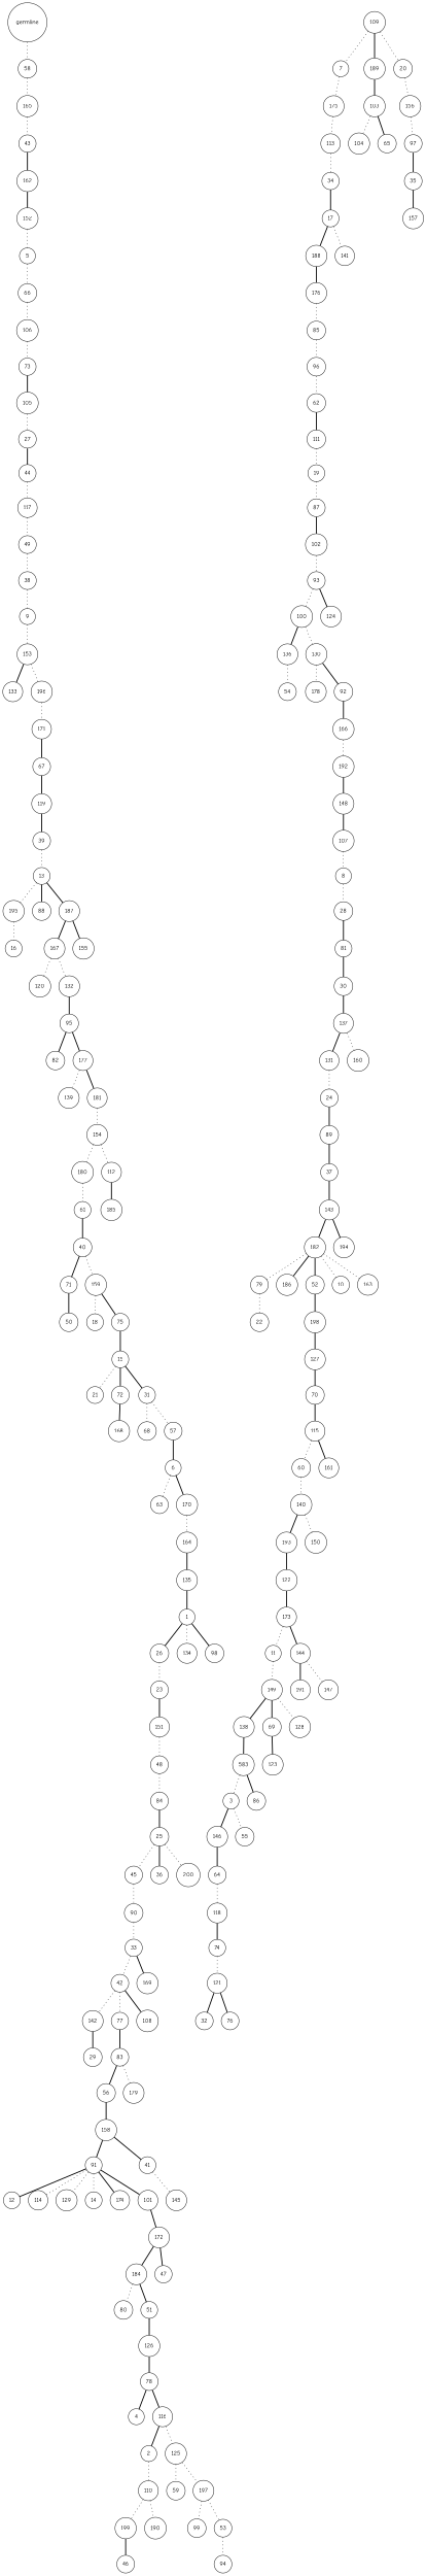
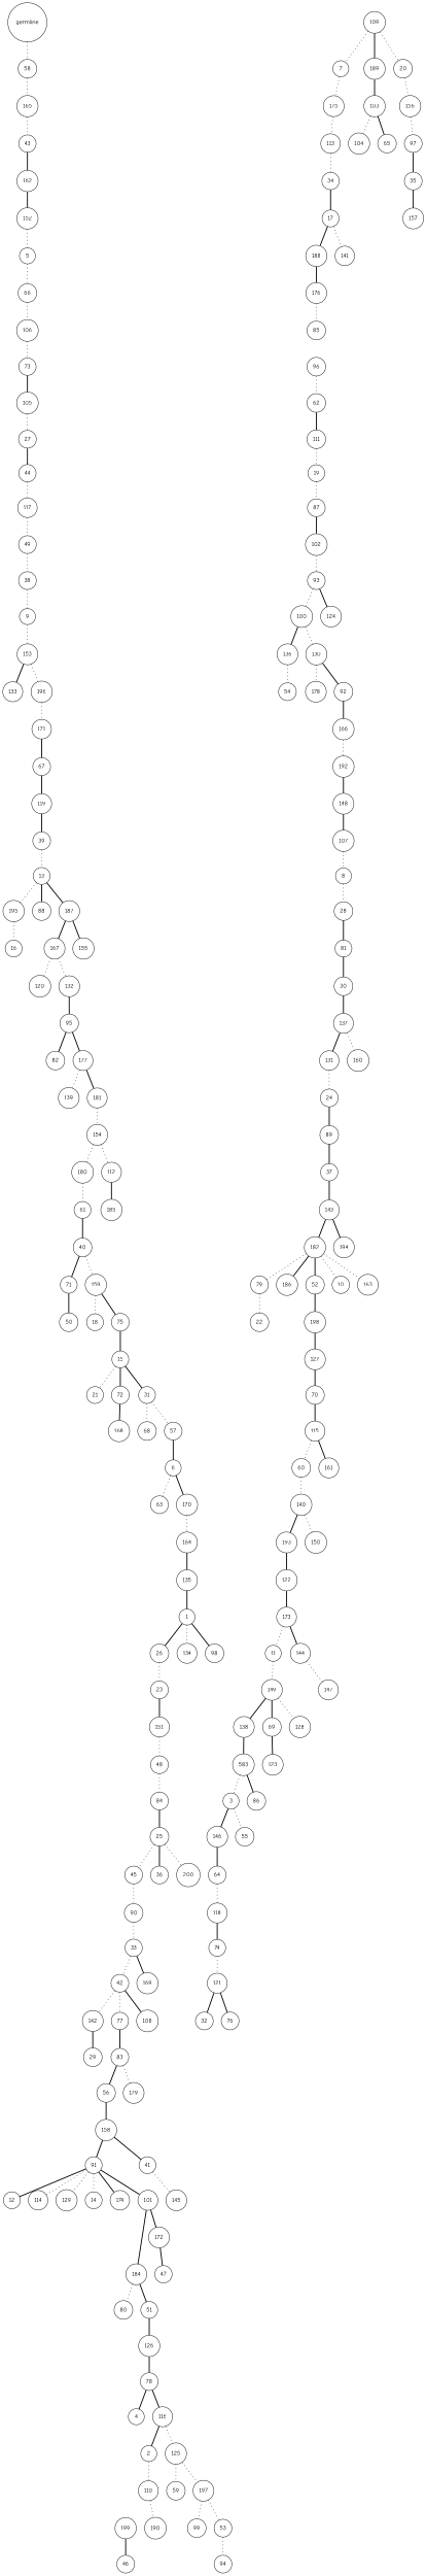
  graph {
    fontname="Comic Neue"
    rankdir=UD
    splines=line
    node [fontname="Comic Neue" shape=circle]
    edge [fontname="Comic Neue" style=bold]
    n1 [label=germline]
    n2 [label=58]
    n3 [label=165]
    n4 [label=43]
    n5 [label=162]
    n6 [label=152]
    n7 [label=5]
    n8 [label=66]
    n9 [label=106]
    n10 [label=73]
    n11 [label=105]
    n12 [label=27]
    n13 [label=44]
    n14 [label=117]
    n15 [label=49]
    n16 [label=38]
    n17 [label=9]
    n18 [label=153]
    n19 [label=133]
    n20 [label=196]
    n21 [label=171]
    n22 [label=67]
    n23 [label=119]
    n24 [label=39]
    n25 [label=13]
    n26 [label=195]
    n27 [label=88]
    n28 [label=187]
    n29 [label=16]
    n30 [label=167]
    n31 [label=155]
    n32 [label=120]
    n33 [label=132]
    n34 [label=95]
    n35 [label=82]
    n36 [label=177]
    n37 [label=139]
    n38 [label=181]
    n39 [label=154]
    n40 [label=180]
    n41 [label=112]
    n42 [label=61]
    n43 [label=185]
    n44 [label=40]
    n45 [label=71]
    n46 [label=159]
    n47 [label=50]
    n48 [label=18]
    n49 [label=75]
    n50 [label=15]
    n51 [label=21]
    n52 [label=72]
    n53 [label=31]
    n54 [label=168]
    n55 [label=68]
    n56 [label=57]
    n57 [label=6]
    n58 [label=63]
    n59 [label=170]
    n60 [label=164]
    n61 [label=135]
    n62 [label=1]
    n63 [label=26]
    n64 [label=134]
    n65 [label=98]
    n66 [label=23]
    n67 [label=151]
    n68 [label=48]
    n69 [label=84]
    n70 [label=25]
    n71 [label=45]
    n72 [label=36]
    n73 [label=200]
    n74 [label=90]
    n75 [label=33]
    n76 [label=42]
    n77 [label=169]
    n78 [label=142]
    n79 [label=77]
    n80 [label=108]
    n81 [label=29]
    n82 [label=83]
    n83 [label=56]
    n84 [label=179]
    n85 [label=158]
    n86 [label=91]
    n87 [label=41]
    n88 [label=12]
    n89 [label=114]
    n90 [label=129]
    n91 [label=14]
    n92 [label=174]
    n93 [label=101]
    n94 [label=145]
    n95 [label=172]
    n96 [label=184]
    n97 [label=47]
    n98 [label=80]
    n99 [label=51]
    n100 [label=126]
    n101 [label=78]
    n102 [label=4]
    n103 [label=116]
    n104 [label=2]
    n105 [label=125]
    n106 [label=110]
    n107 [label=59]
    n108 [label=197]
    n109 [label=199]
    n110 [label=190]
    n111 [label=46]
    n112 [label=109]
    n113 [label=7]
    n114 [label=189]
    n115 [label=20]
    n116 [label=175]
    n117 [label=103]
    n118 [label=156]
    n119 [label=113]
    n120 [label=34]
    n121 [label=17]
    n122 [label=188]
    n123 [label=141]
    n124 [label=176]
    n125 [label=85]
    n126 [label=96]
    n127 [label=62]
    n128 [label=111]
    n129 [label=19]
    n130 [label=87]
    n131 [label=102]
    n132 [label=93]
    n133 [label=100]
    n134 [label=124]
    n135 [label=136]
    n136 [label=130]
    n137 [label=54]
    n138 [label=178]
    n139 [label=92]
    n140 [label=166]
    n141 [label=192]
    n142 [label=148]
    n143 [label=107]
    n144 [label=8]
    n145 [label=28]
    n146 [label=81]
    n147 [label=30]
    n148 [label=137]
    n149 [label=131]
    n150 [label=160]
    n151 [label=24]
    n152 [label=89]
    n153 [label=37]
    n154 [label=143]
    n155 [label=182]
    n156 [label=194]
    n157 [label=79]
    n158 [label=186]
    n159 [label=52]
    n160 [label=10]
    n161 [label=163]
    n162 [label=22]
    n163 [label=198]
    n164 [label=127]
    n165 [label=70]
    n166 [label=115]
    n167 [label=60]
    n168 [label=161]
    n169 [label=140]
    n170 [label=193]
    n171 [label=150]
    n172 [label=122]
    n173 [label=173]
    n174 [label=11]
    n175 [label=144]
    n176 [label=149]
-   n177 [label=191]
    n178 [label=147]
    n179 [label=138]
    n180 [label=69]
    n181 [label=128]
    n182 [label=583]
    n183 [label=123]
    n184 [label=3]
    n185 [label=86]
    n186 [label=146]
    n187 [label=55]
    n188 [label=64]
    n189 [label=118]
    n190 [label=74]
    n191 [label=121]
    n192 [label=32]
    n193 [label=76]
    n194 [label=104]
    n195 [label=65]
    n196 [label=97]
    n197 [label=35]
    n198 [label=157]
    n199 [label=99]
    n200 [label=53]
    n201 [label=94]
    n1 -- n2 [style=dotted]
    n2 -- n3 [style=dotted]
    n3 -- n4 [style=dotted]
    n4 -- n5
    n5 -- n6
    n6 -- n7 [style=dotted]
    n7 -- n8 [style=dotted]
    n8 -- n9 [style=dotted]
    n9 -- n10 [style=dotted]
    n10 -- n11
    n11 -- n12 [style=dotted]
    n12 -- n13
    n13 -- n14 [style=dotted]
    n14 -- n15 [style=dotted]
    n15 -- n16 [style=dotted]
    n16 -- n17 [style=dotted]
    n17 -- n18 [style=dotted]
    n18 -- n19
    n18 -- n20 [style=dotted]
    n20 -- n21 [style=dotted]
    n21 -- n22
    n22 -- n23
    n23 -- n24
    n24 -- n25 [style=dotted]
    n25 -- n26 [style=dotted]
    n25 -- n27
    n25 -- n28
    n26 -- n29 [style=dotted]
    n28 -- n30
    n28 -- n31
    n30 -- n32 [style=dotted]
    n30 -- n33 [style=dotted]
    n33 -- n34
    n34 -- n35
    n34 -- n36
    n36 -- n37 [style=dotted]
    n36 -- n38
    n38 -- n39 [style=dotted]
    n39 -- n40 [style=dotted]
    n39 -- n41 [style=dotted]
    n40 -- n42 [style=dotted]
    n41 -- n43
    n42 -- n44
    n44 -- n45
    n44 -- n46 [style=dotted]
    n45 -- n47
    n46 -- n48 [style=dotted]
    n46 -- n49
    n49 -- n50
    n50 -- n51 [style=dotted]
    n50 -- n52
    n50 -- n53
    n52 -- n54
    n53 -- n55 [style=dotted]
    n53 -- n56 [style=dotted]
    n56 -- n57
    n57 -- n58 [style=dotted]
    n57 -- n59
    n59 -- n60 [style=dotted]
    n60 -- n61
    n61 -- n62
    n62 -- n63
    n62 -- n64 [style=dotted]
    n62 -- n65
    n63 -- n66 [style=dotted]
    n66 -- n67
    n67 -- n68 [style=dotted]
    n68 -- n69 [style=dotted]
    n69 -- n70
    n70 -- n71 [style=dotted]
    n70 -- n72
    n70 -- n73 [style=dotted]
    n71 -- n74 [style=dotted]
    n74 -- n75 [style=dotted]
    n75 -- n76 [style=dotted]
    n75 -- n77
    n76 -- n78 [style=dotted]
    n76 -- n79 [style=dotted]
    n76 -- n80
    n78 -- n81
    n79 -- n82
    n82 -- n83
    n82 -- n84 [style=dotted]
    n83 -- n85
    n85 -- n86
    n85 -- n87
    n86 -- n88
    n86 -- n89 [style=dotted]
    n86 -- n90 [style=dotted]
    n86 -- n91 [style=dotted]
    n86 -- n92
    n86 -- n93
    n87 -- n94 [style=dotted]
    n93 -- n95
-   n95 -- n96
+   n93 -- n96
    n95 -- n97
    n96 -- n98 [style=dotted]
    n96 -- n99
    n99 -- n100
    n100 -- n101
    n101 -- n102
    n101 -- n103
    n103 -- n104
    n103 -- n105 [style=dotted]
    n104 -- n106 [style=dotted]
    n105 -- n107 [style=dotted]
    n105 -- n108 [style=dotted]
-   n106 -- n109 [style=dotted]
    n106 -- n110 [style=dotted]
    n108 -- n199 [style=dotted]
    n108 -- n200 [style=dotted]
    n109 -- n111
    n112 -- n113 [style=dotted]
    n112 -- n114
    n112 -- n115 [style=dotted]
    n113 -- n116 [style=dotted]
    n114 -- n117
    n115 -- n118 [style=dotted]
    n116 -- n119 [style=dotted]
    n117 -- n194 [style=dotted]
    n117 -- n195
    n118 -- n196 [style=dotted]
    n119 -- n120 [style=dotted]
    n120 -- n121
    n121 -- n122
    n121 -- n123 [style=dotted]
    n122 -- n124
    n124 -- n125 [style=dotted]
-   n125 -- n126 [style=dotted]
    n126 -- n127 [style=dotted]
    n127 -- n128
    n128 -- n129 [style=dotted]
    n129 -- n130 [style=dotted]
    n130 -- n131
    n131 -- n132 [style=dotted]
    n132 -- n133 [style=dotted]
    n132 -- n134
    n133 -- n135
    n133 -- n136 [style=dotted]
    n135 -- n137 [style=dotted]
    n136 -- n138 [style=dotted]
    n136 -- n139
    n139 -- n140
    n140 -- n141 [style=dotted]
    n141 -- n142
    n142 -- n143
    n143 -- n144 [style=dotted]
    n144 -- n145 [style=dotted]
    n145 -- n146
    n146 -- n147
    n147 -- n148
    n148 -- n149
    n148 -- n150 [style=dotted]
    n149 -- n151 [style=dotted]
    n151 -- n152
    n152 -- n153
    n153 -- n154
    n154 -- n155
    n154 -- n156
    n155 -- n157 [style=dotted]
    n155 -- n158
    n155 -- n159
    n155 -- n160 [style=dotted]
    n155 -- n161 [style=dotted]
    n157 -- n162 [style=dotted]
    n159 -- n163
    n163 -- n164
    n164 -- n165
    n165 -- n166
    n166 -- n167 [style=dotted]
    n166 -- n168
    n167 -- n169 [style=dotted]
    n169 -- n170
    n169 -- n171 [style=dotted]
    n170 -- n172
    n172 -- n173
    n173 -- n174 [style=dotted]
    n173 -- n175
    n174 -- n176 [style=dotted]
-   n175 -- n177
    n175 -- n178 [style=dotted]
    n176 -- n179
    n176 -- n180
    n176 -- n181 [style=dotted]
    n179 -- n182
    n180 -- n183
    n182 -- n184 [style=dotted]
    n182 -- n185
    n184 -- n186
    n184 -- n187 [style=dotted]
    n186 -- n188
    n188 -- n189 [style=dotted]
    n189 -- n190
    n190 -- n191 [style=dotted]
    n191 -- n192
    n191 -- n193
    n196 -- n197
    n197 -- n198
    n200 -- n201 [style=dotted]
  }
